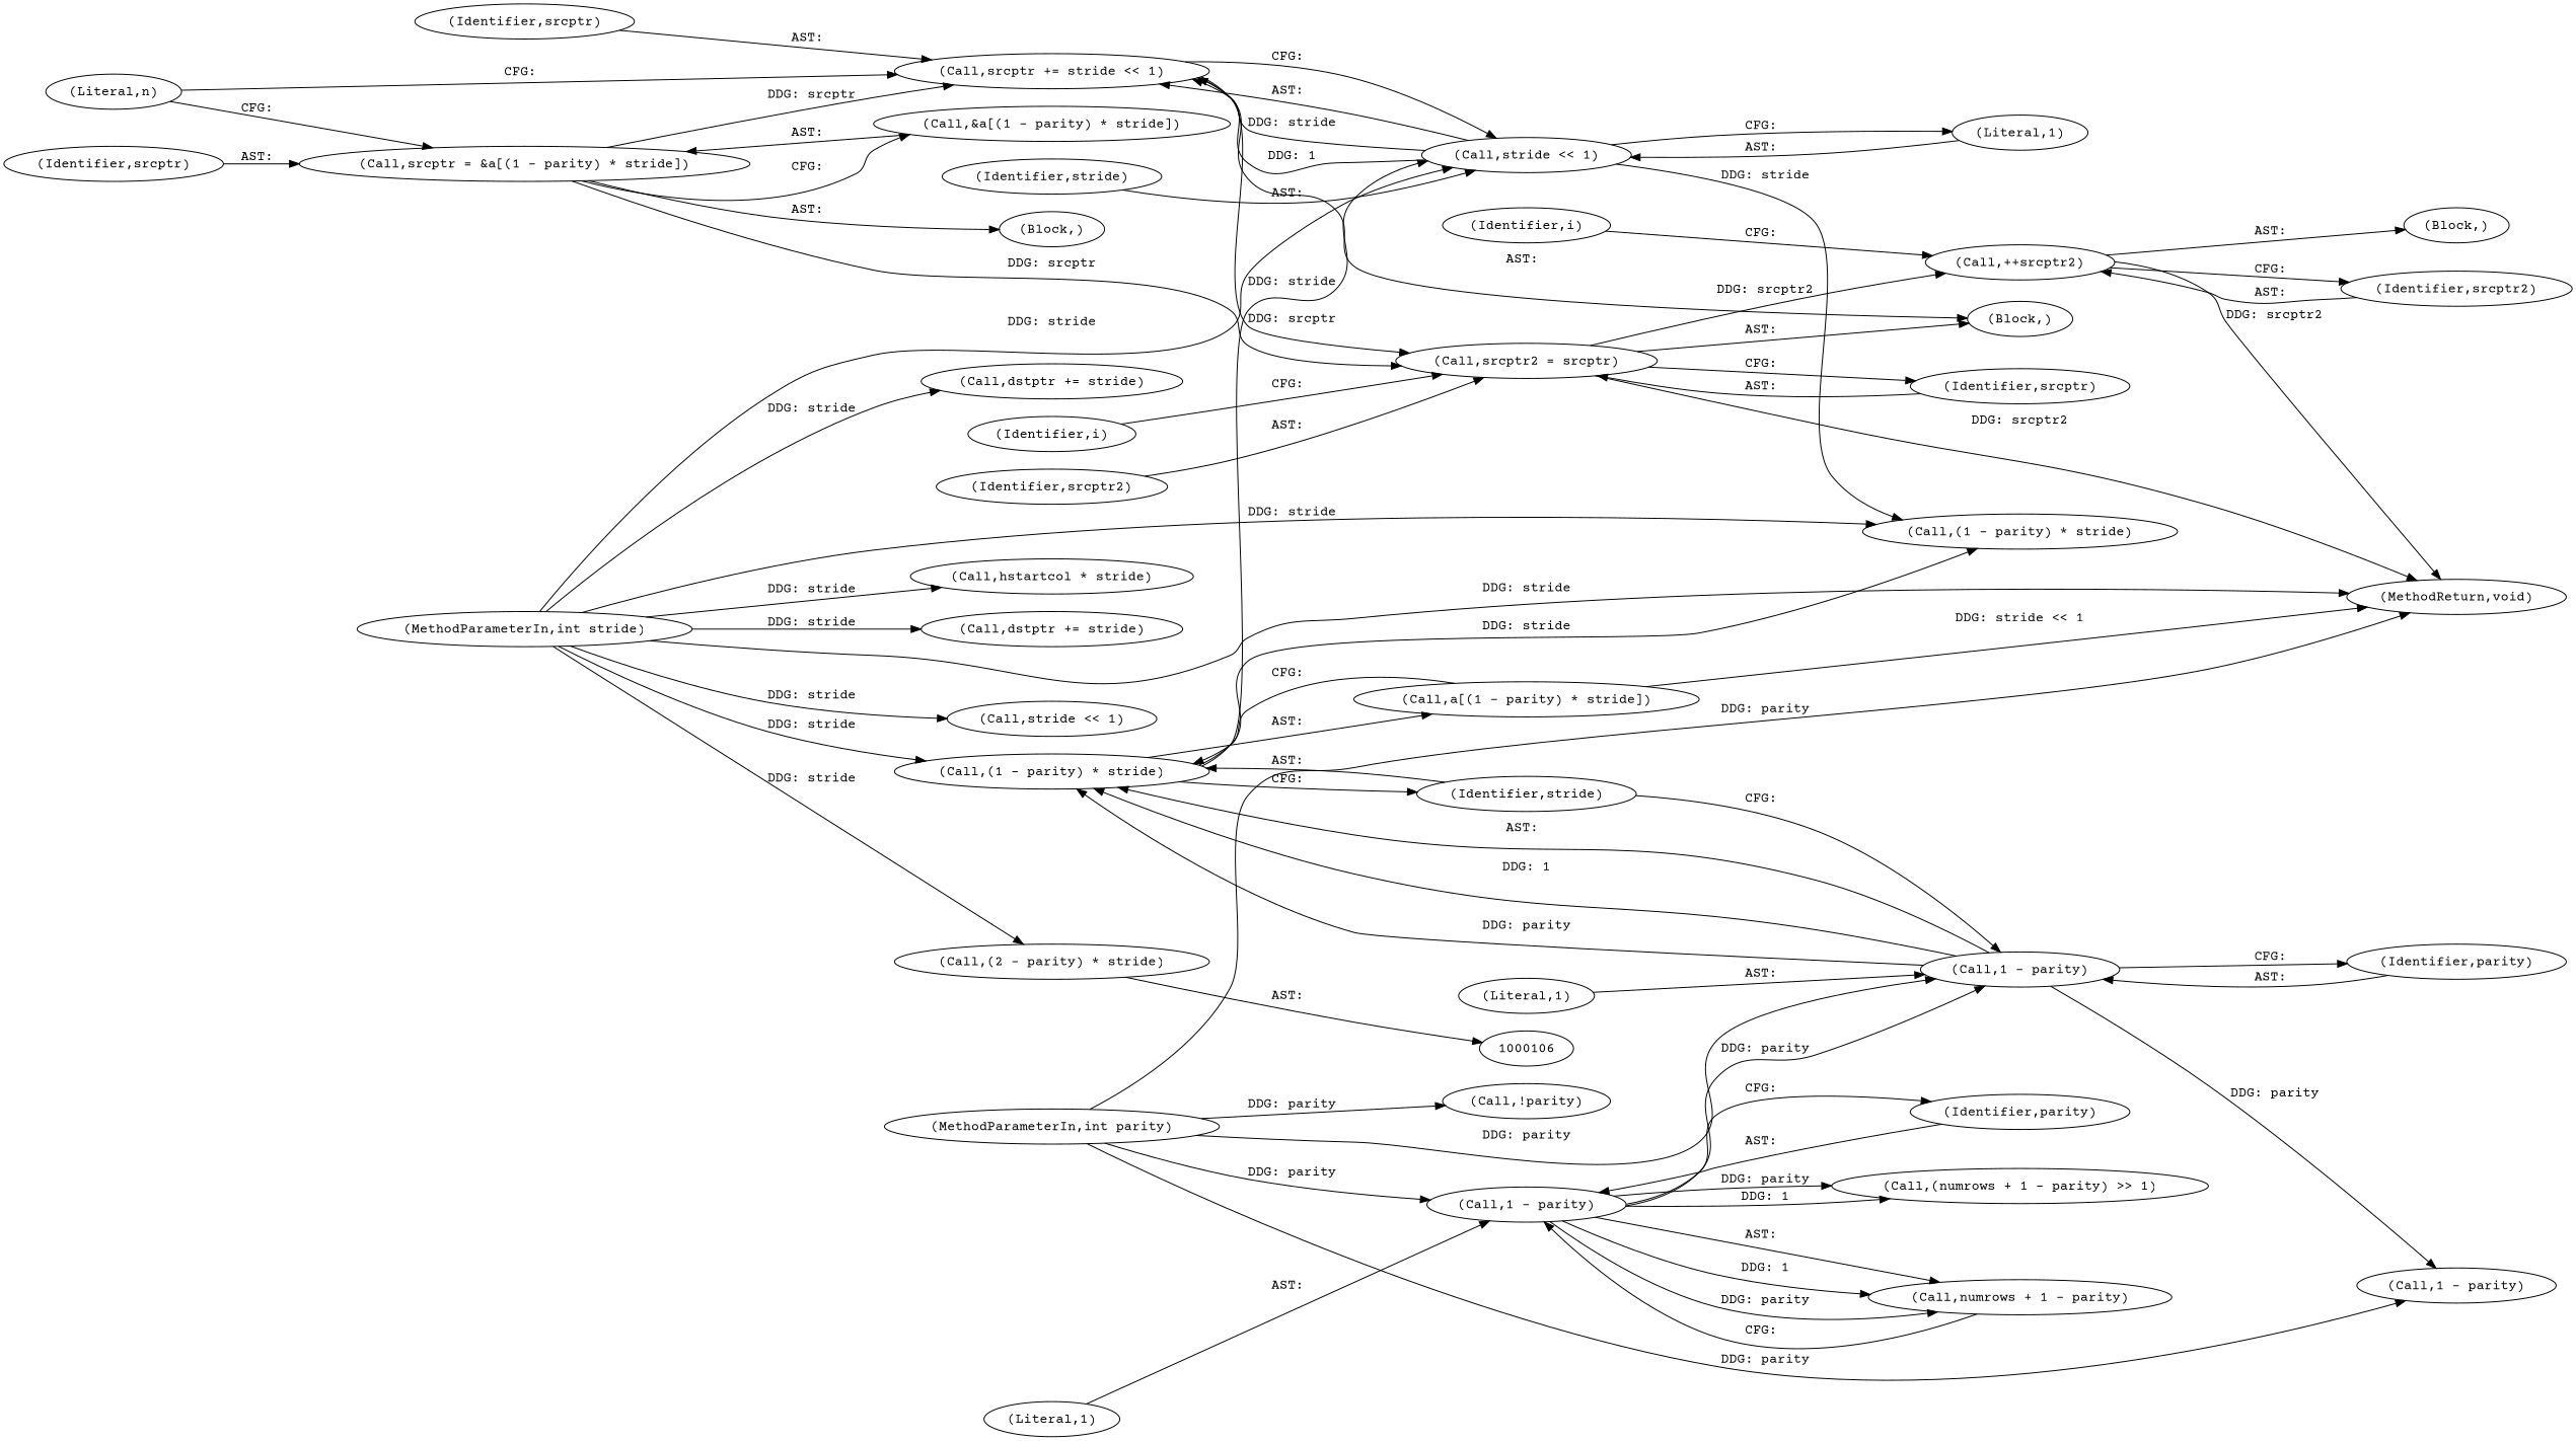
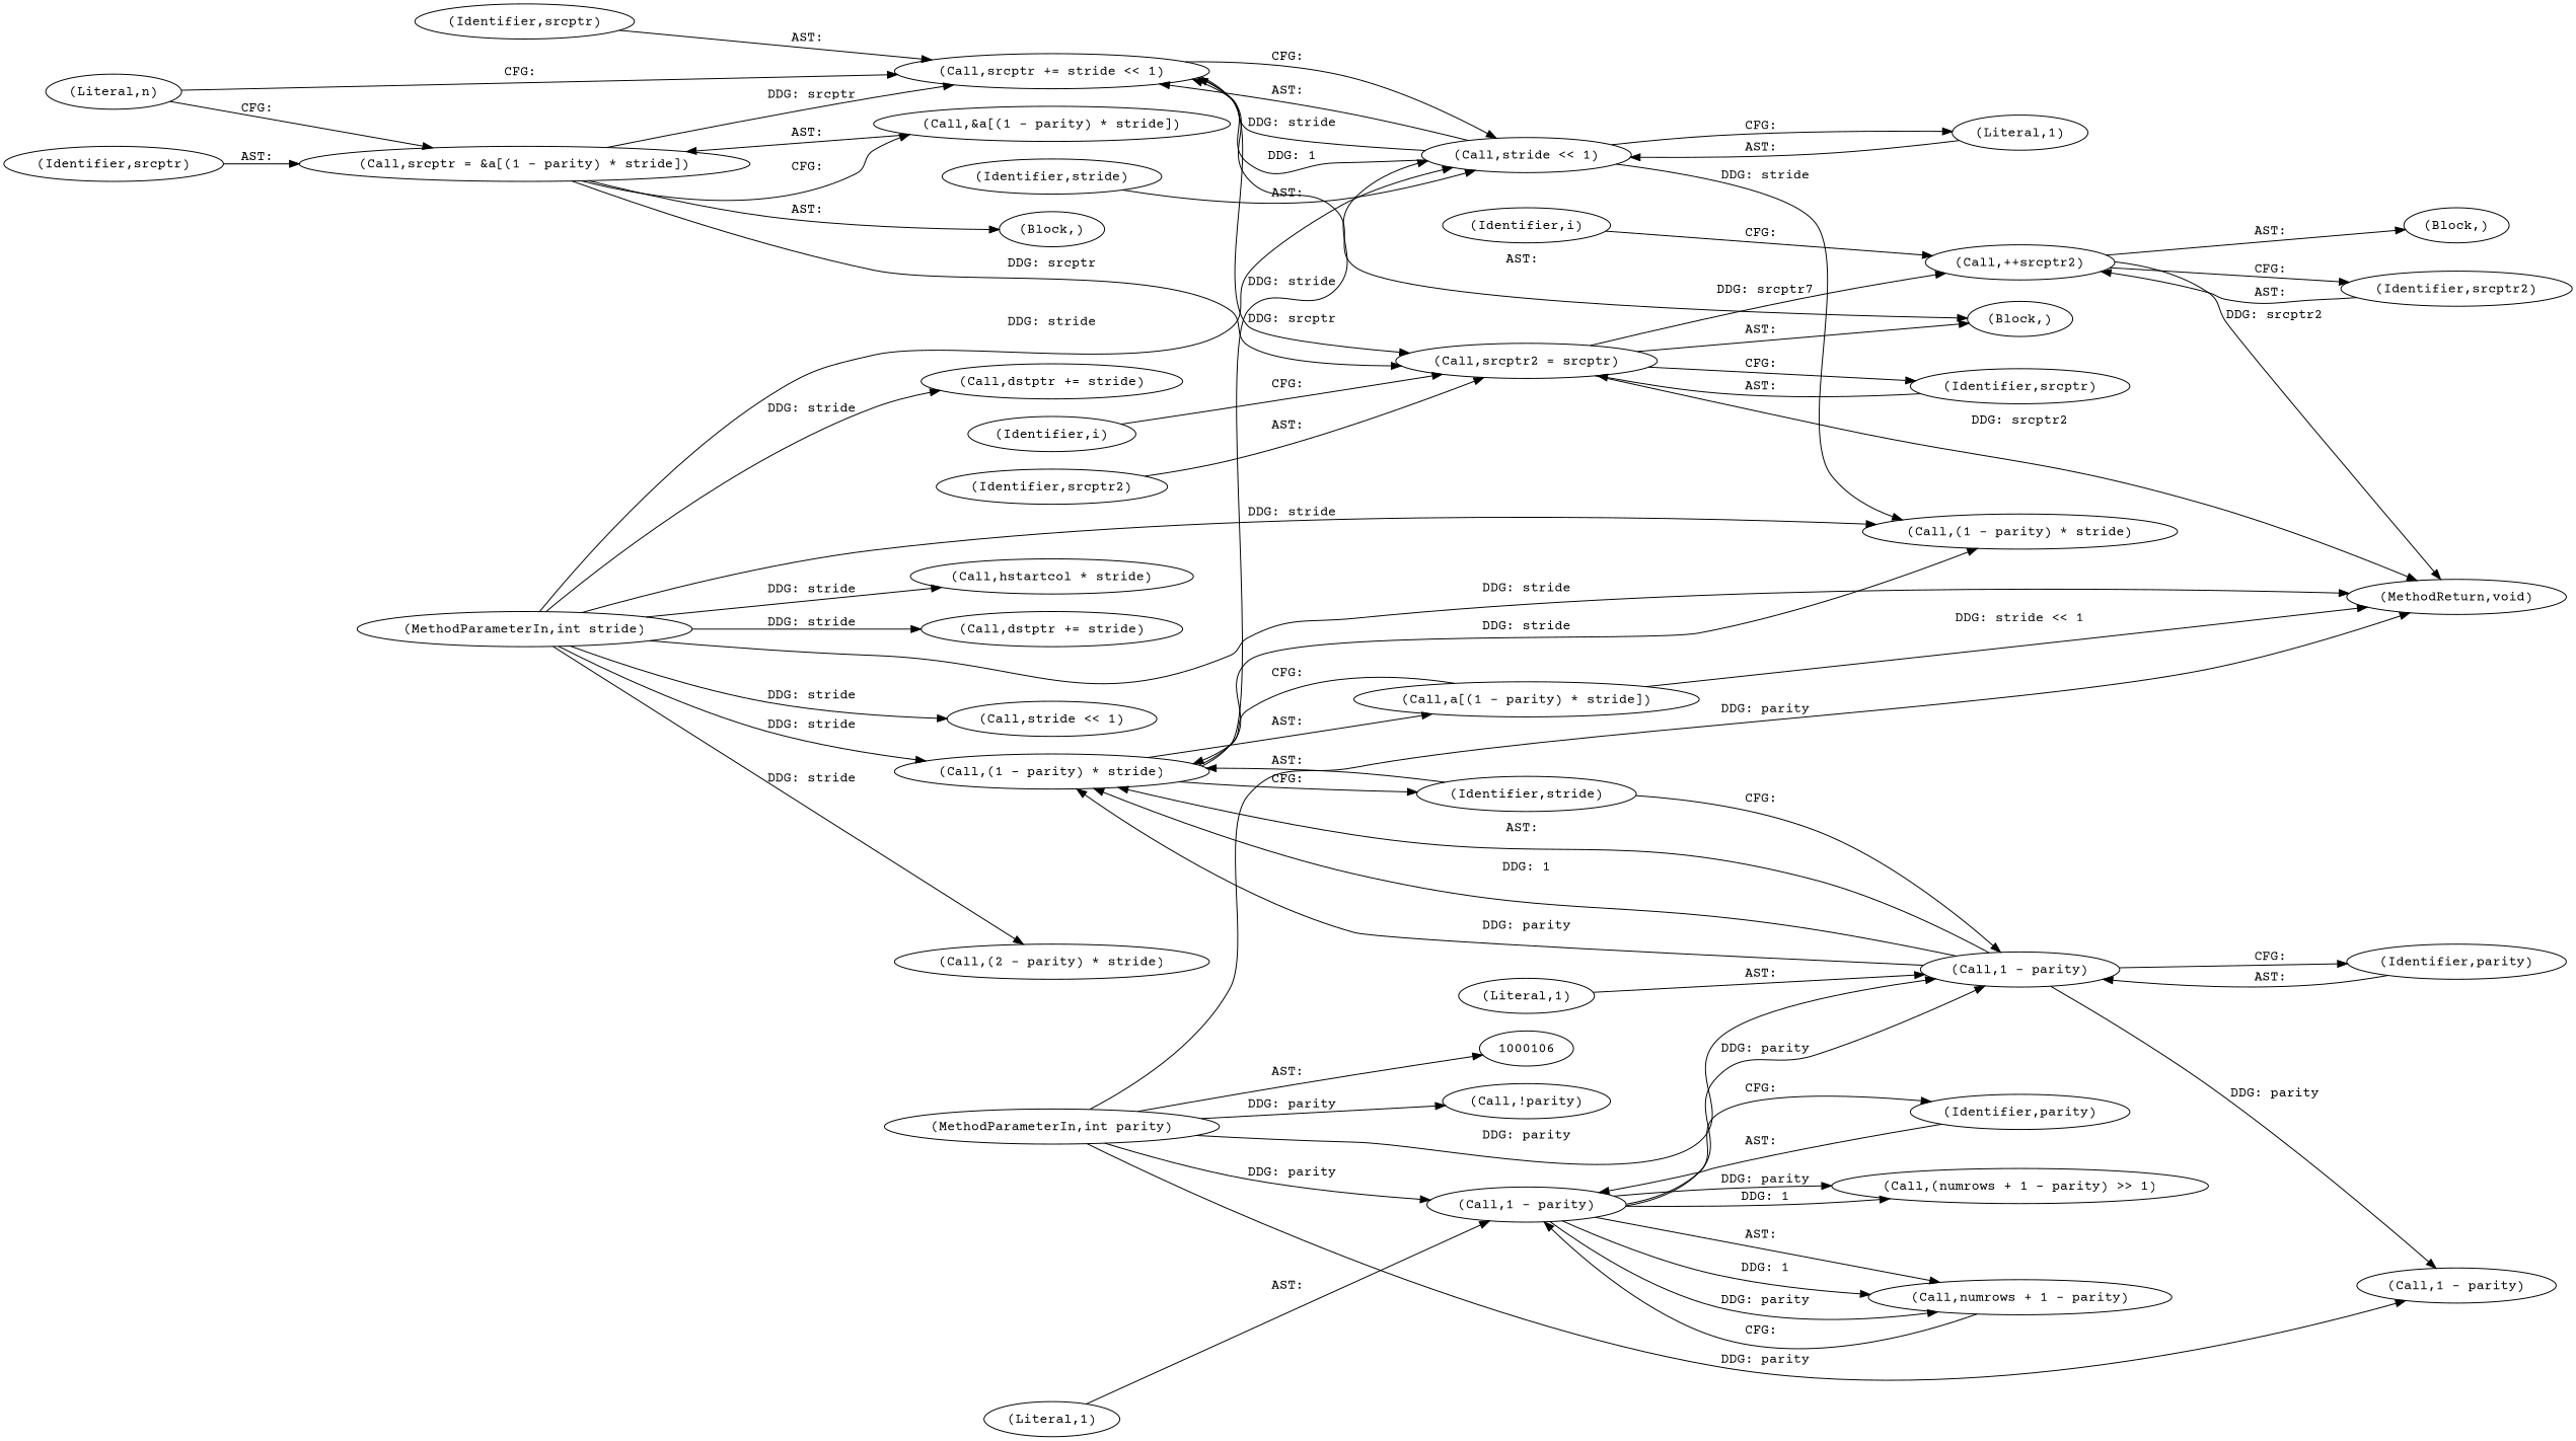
  digraph {
    fontname="Courier Prime"
    rankdir=LR
    node [fontname="Courier Prime"]
    edge [fontname="Courier Prime"]
    n1 [label="(Call,srcptr += stride << 1)"]
    n2 [label="(Call,stride << 1)"]
    n3 [label="(Call,srcptr2 = srcptr)"]
    n4 [label="(Block,)"]
    n5 [label="(Call,(1 - parity) * stride)"]
    n6 [label="(Literal,1)"]
    n7 [label="(MethodReturn,void)"]
    n8 [label="(Call,++srcptr2)"]
    n9 [label="(Identifier,srcptr)"]
    n10 [label="(Call,(1 - parity) * stride)"]
    n11 [label="(Call,a[(1 - parity) * stride])"]
    n12 [label="(Identifier,stride)"]
    n13 [label="(Call,1 - parity)"]
    n14 [label="(Identifier,parity)"]
    n15 [label="(Call,1 - parity)"]
    n16 [label="(Call,1 - parity)"]
    n17 [label="(Identifier,parity)"]
    n18 [label="(Call,numrows + 1 - parity)"]
    n19 [label="(Call,(numrows + 1 - parity) >> 1)"]
    n20 [label="(MethodParameterIn,int parity)"]
    n21 [label="(Call,!parity)"]
    1000106
    n23 [label="(MethodParameterIn,int stride)"]
    n24 [label="(Call,stride << 1)"]
    n25 [label="(Call,dstptr += stride)"]
    n26 [label="(Call,(2 - parity) * stride)"]
    n27 [label="(Call,hstartcol * stride)"]
    n28 [label="(Call,dstptr += stride)"]
    n29 [label="(Call,srcptr = &a[(1 - parity) * stride])"]
    n30 [label="(Block,)"]
    n31 [label="(Call,&a[(1 - parity) * stride])"]
    n32 [label="(Identifier,srcptr2)"]
    n33 [label="(Block,)"]
    n34 [label="(Identifier,stride)"]
    n35 [label="(Literal,1)"]
    n36 [label="(Identifier,i)"]
    n37 [label="(Identifier,srcptr)"]
    n38 [label="(Identifier,srcptr)"]
    n39 [label="(Identifier,srcptr2)"]
    n40 [label="(Literal,1)"]
    n41 [label="(Literal,n)"]
    n42 [label="(Identifier,i)"]
    n1 -> n2 [label="CFG: "]
    n1 -> n3 [label="DDG: srcptr"]
    n1 -> n4 [label="AST: "]
    n2 -> n1 [label="AST: "]
    n2 -> n1 [label="DDG: stride"]
    n2 -> n1 [label="DDG: 1"]
    n2 -> n5 [label="DDG: stride"]
    n2 -> n6 [label="CFG: "]
    n3 -> n4 [label="AST: "]
    n3 -> n7 [label="DDG: srcptr2"]
-   n3 -> n8 [label="DDG: srcptr2"]
+   n3 -> n8 [label="DDG: srcptr7"]
    n3 -> n9 [label="CFG: "]
    n6 -> n2 [label="AST: "]
    n8 -> n7 [label="DDG: srcptr2"]
    n8 -> n32 [label="CFG: "]
    n8 -> n33 [label="AST: "]
    n9 -> n3 [label="AST: "]
    n10 -> n2 [label="DDG: stride"]
    n10 -> n5 [label="DDG: stride"]
    n10 -> n11 [label="AST: "]
    n10 -> n12 [label="CFG: "]
    n11 -> n7 [label="DDG: stride << 1"]
    n11 -> n10 [label="CFG: "]
    n12 -> n10 [label="AST: "]
    n12 -> n13 [label="CFG: "]
    n13 -> n10 [label="AST: "]
    n13 -> n10 [label="DDG: 1"]
    n13 -> n10 [label="DDG: parity"]
    n13 -> n14 [label="CFG: "]
    n13 -> n15 [label="DDG: parity"]
    n14 -> n13 [label="AST: "]
    n16 -> n13 [label="DDG: parity"]
    n16 -> n17 [label="CFG: "]
    n16 -> n18 [label="AST: "]
    n16 -> n18 [label="DDG: 1"]
    n16 -> n18 [label="DDG: parity"]
    n16 -> n19 [label="DDG: 1"]
    n16 -> n19 [label="DDG: parity"]
    n17 -> n16 [label="AST: "]
    n18 -> n16 [label="CFG: "]
    n20 -> n7 [label="DDG: parity"]
    n20 -> n13 [label="DDG: parity"]
    n20 -> n15 [label="DDG: parity"]
    n20 -> n16 [label="DDG: parity"]
    n20 -> n21 [label="DDG: parity"]
-   n26 -> 1000106 [label="AST: "]
+   n20 -> 1000106 [label="AST: "]
    n23 -> n2 [label="DDG: stride"]
    n23 -> n5 [label="DDG: stride"]
    n23 -> n7 [label="DDG: stride"]
    n23 -> n10 [label="DDG: stride"]
    n23 -> n24 [label="DDG: stride"]
    n23 -> n25 [label="DDG: stride"]
    n23 -> n26 [label="DDG: stride"]
    n23 -> n27 [label="DDG: stride"]
    n23 -> n28 [label="DDG: stride"]
    n29 -> n1 [label="DDG: srcptr"]
    n29 -> n3 [label="DDG: srcptr"]
    n29 -> n30 [label="AST: "]
    n29 -> n31 [label="CFG: "]
    n31 -> n29 [label="AST: "]
    n32 -> n8 [label="AST: "]
    n34 -> n2 [label="AST: "]
    n35 -> n13 [label="AST: "]
    n36 -> n3 [label="CFG: "]
    n37 -> n29 [label="AST: "]
    n38 -> n1 [label="AST: "]
    n39 -> n3 [label="AST: "]
    n40 -> n16 [label="AST: "]
    n41 -> n1 [label="CFG: "]
    n41 -> n29 [label="CFG: "]
    n42 -> n8 [label="CFG: "]
  }
